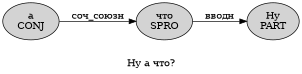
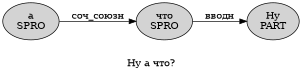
  digraph {
    label="Ну а что?"
    rankdir=LR
    node [fillcolor=lightgray penwidth=1 shape=ellipse style=filled]
    n1 [label="Ну\nPART"]
-   n2 [label="а\nCONJ"]
+   n2 [label="а\nSPRO"]
    n3 [label="что\nSPRO"]
    n2 -> n3 [label="соч_союзн"]
    n3 -> n1 [label="вводн"]
  }
